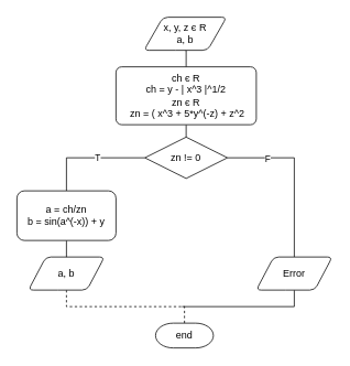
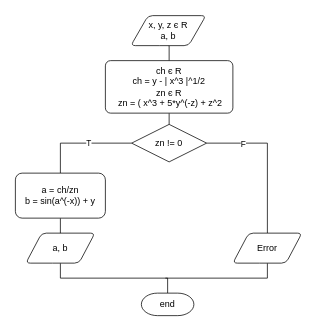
  <mxCell id="0" />
  <mxCell id="1" parent="0" />
  <mxCell id="2" style="edgeStyle=orthogonalEdgeStyle;rounded=0;orthogonalLoop=1;jettySize=auto;html=1;exitX=0.5;exitY=1;exitDx=0;exitDy=0;entryX=0.5;entryY=0;entryDx=0;entryDy=0;endArrow=none;endFill=0;" parent="1" source="3" target="11" edge="1"><mxGeometry relative="1" as="geometry" /></mxCell>
  <mxCell id="3" value="x, y, z є R&lt;br&gt;a, b" style="shape=parallelogram;html=1;strokeWidth=1;perimeter=parallelogramPerimeter;whiteSpace=wrap;rounded=1;arcSize=12;size=0.23;" parent="1" vertex="1"><mxGeometry x="174" y="20" width="100" height="40" as="geometry" /></mxCell>
  <mxCell id="4" style="edgeStyle=orthogonalEdgeStyle;rounded=0;orthogonalLoop=1;jettySize=auto;html=1;exitX=0;exitY=0.5;exitDx=0;exitDy=0;exitPerimeter=0;entryX=0.5;entryY=0;entryDx=0;entryDy=0;endArrow=none;endFill=0;" parent="1" source="8" target="18" edge="1"><mxGeometry relative="1" as="geometry" /></mxCell>
  <mxCell id="5" value="T" style="edgeLabel;html=1;align=center;verticalAlign=middle;resizable=0;points=[];" parent="4" vertex="1" connectable="0"><mxGeometry x="-0.138" y="-1" relative="1" as="geometry"><mxPoint as="offset" /></mxGeometry></mxCell>
  <mxCell id="6" style="edgeStyle=orthogonalEdgeStyle;rounded=0;orthogonalLoop=1;jettySize=auto;html=1;exitX=1;exitY=0.5;exitDx=0;exitDy=0;exitPerimeter=0;entryX=0.5;entryY=0;entryDx=0;entryDy=0;endArrow=none;endFill=0;" parent="1" source="8" target="16" edge="1"><mxGeometry relative="1" as="geometry" /></mxCell>
  <mxCell id="7" value="F" style="edgeLabel;html=1;align=center;verticalAlign=middle;resizable=0;points=[];" parent="6" vertex="1" connectable="0"><mxGeometry x="-0.522" relative="1" as="geometry"><mxPoint as="offset" /></mxGeometry></mxCell>
  <mxCell id="8" value="zn != 0" style="strokeWidth=1;html=1;shape=mxgraph.flowchart.decision;whiteSpace=wrap;" parent="1" vertex="1"><mxGeometry x="175" y="165" width="100" height="50" as="geometry" /></mxCell>
  <mxCell id="9" style="edgeStyle=orthogonalEdgeStyle;rounded=0;orthogonalLoop=1;jettySize=auto;html=1;exitX=0.5;exitY=1;exitDx=0;exitDy=0;exitPerimeter=0;endArrow=none;endFill=0;" parent="1" source="8" target="8" edge="1"><mxGeometry relative="1" as="geometry" /></mxCell>
  <mxCell id="10" style="edgeStyle=orthogonalEdgeStyle;rounded=0;orthogonalLoop=1;jettySize=auto;html=1;exitX=0.5;exitY=1;exitDx=0;exitDy=0;entryX=0.5;entryY=0;entryDx=0;entryDy=0;entryPerimeter=0;endArrow=none;endFill=0;" parent="1" source="11" target="8" edge="1"><mxGeometry relative="1" as="geometry" /></mxCell>
  <mxCell id="11" value="ch є R&lt;br&gt;ch = y - | x^3 |^1/2&lt;br&gt;zn&amp;nbsp;є R&lt;br&gt;&amp;nbsp;zn = ( x^3 + 5*y^(-z) + z^2" style="rounded=1;whiteSpace=wrap;html=1;absoluteArcSize=1;arcSize=14;strokeWidth=1;" parent="1" vertex="1"><mxGeometry x="140" y="80" width="170" height="70" as="geometry" /></mxCell>
- <mxCell id="12" style="edgeStyle=orthogonalEdgeStyle;rounded=0;orthogonalLoop=1;jettySize=auto;html=1;exitX=0.5;exitY=1;exitDx=0;exitDy=0;entryX=0.5;entryY=0;entryDx=0;entryDy=0;entryPerimeter=0;endArrow=none;endFill=0;dashed=1;" parent="1" source="13" target="14" edge="1"><mxGeometry relative="1" as="geometry" /></mxCell>
+ <mxCell id="12" style="edgeStyle=orthogonalEdgeStyle;rounded=0;orthogonalLoop=1;jettySize=auto;html=1;exitX=0.5;exitY=1;exitDx=0;exitDy=0;entryX=0.5;entryY=0;entryDx=0;entryDy=0;entryPerimeter=0;endArrow=none;endFill=0;" parent="1" source="13" target="14" edge="1"><mxGeometry relative="1" as="geometry" /></mxCell>
  <mxCell id="13" value="a, b" style="shape=parallelogram;html=1;strokeWidth=1;perimeter=parallelogramPerimeter;whiteSpace=wrap;rounded=1;arcSize=12;size=0.23;" parent="1" vertex="1"><mxGeometry x="34" y="310" width="92" height="40" as="geometry" /></mxCell>
  <mxCell id="14" value="end" style="strokeWidth=1;html=1;shape=mxgraph.flowchart.terminator;whiteSpace=wrap;" parent="1" vertex="1"><mxGeometry x="188" y="390" width="70" height="30" as="geometry" /></mxCell>
  <mxCell id="15" style="edgeStyle=orthogonalEdgeStyle;rounded=0;orthogonalLoop=1;jettySize=auto;html=1;exitX=0.5;exitY=1;exitDx=0;exitDy=0;endArrow=none;endFill=0;" parent="1" source="16" edge="1"><mxGeometry relative="1" as="geometry"><mxPoint x="220" y="370" as="targetPoint" /><Array as="points"><mxPoint x="356" y="370" /></Array></mxGeometry></mxCell>
  <mxCell id="16" value="Error" style="shape=parallelogram;html=1;strokeWidth=1;perimeter=parallelogramPerimeter;whiteSpace=wrap;rounded=1;arcSize=12;size=0.23;" parent="1" vertex="1"><mxGeometry x="310" y="310" width="92" height="40" as="geometry" /></mxCell>
  <mxCell id="17" style="edgeStyle=orthogonalEdgeStyle;rounded=0;orthogonalLoop=1;jettySize=auto;html=1;exitX=0.5;exitY=1;exitDx=0;exitDy=0;entryX=0.5;entryY=0;entryDx=0;entryDy=0;endArrow=none;endFill=0;" parent="1" source="18" target="13" edge="1"><mxGeometry relative="1" as="geometry" /></mxCell>
  <mxCell id="18" value="a = ch/zn&lt;br&gt;b = sin(a^(-x)) + y" style="rounded=1;whiteSpace=wrap;html=1;" parent="1" vertex="1"><mxGeometry x="20" y="230" width="120" height="60" as="geometry" /></mxCell>
